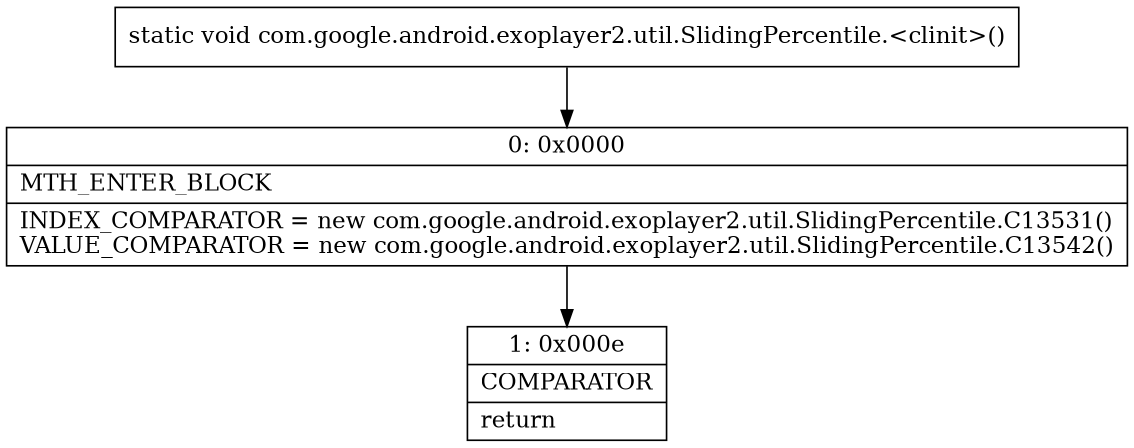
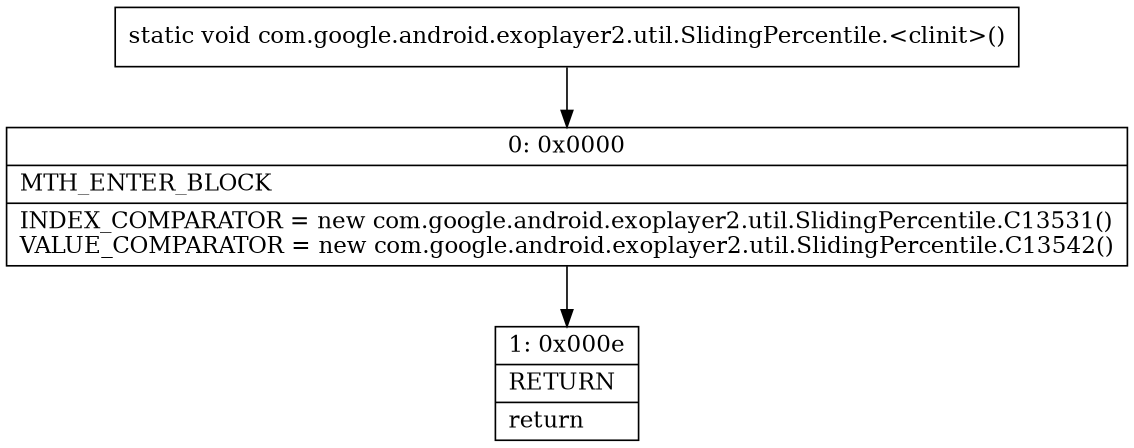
  digraph {
    node [shape=record]
    n1 [label="{0\:\ 0x0000|MTH_ENTER_BLOCK\l|INDEX_COMPARATOR = new com.google.android.exoplayer2.util.SlidingPercentile.C13531()\lVALUE_COMPARATOR = new com.google.android.exoplayer2.util.SlidingPercentile.C13542()\l}"]
-   n2 [label="{1\:\ 0x000e|COMPARATOR\l|return\l}"]
+   n2 [label="{1\:\ 0x000e|RETURN\l|return\l}"]
    n3 [label="{static void com.google.android.exoplayer2.util.SlidingPercentile.\<clinit\>() }"]
    n1 -> n2
    n3 -> n1
  }
